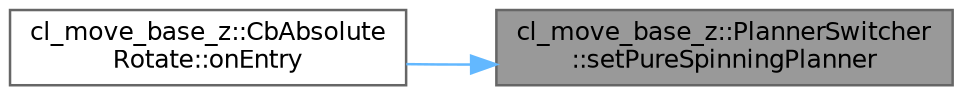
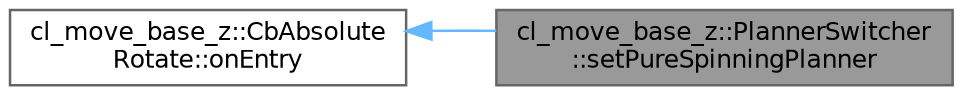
  digraph {
    rankdir=RL
    node [fontname=Helvetica fontsize=10 shape=box style=filled]
    n1 [color=gray40 fillcolor=grey60 fontcolor=black height=0.2 label="cl_move_base_z::PlannerSwitcher\l::setPureSpinningPlanner" width=0.4]
    n2 [color=grey40 fillcolor=white height=0.2 label="cl_move_base_z::CbAbsolute\lRotate::onEntry" width=0.4]
-   n1 -> n2 [color=steelblue1 dir=back fontname=Helvetica fontsize=10 labelfontname=Helvetica labelfontsize=10 style=solid]
+   n2 -> n1 [color=steelblue1 dir=back fontname=Helvetica fontsize=10 labelfontname=Helvetica labelfontsize=10 style=solid]
  }
